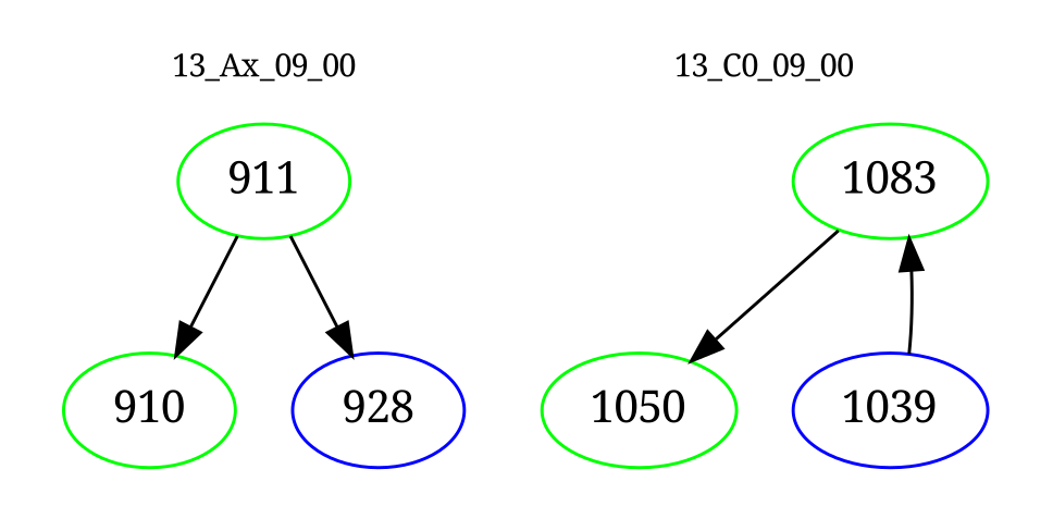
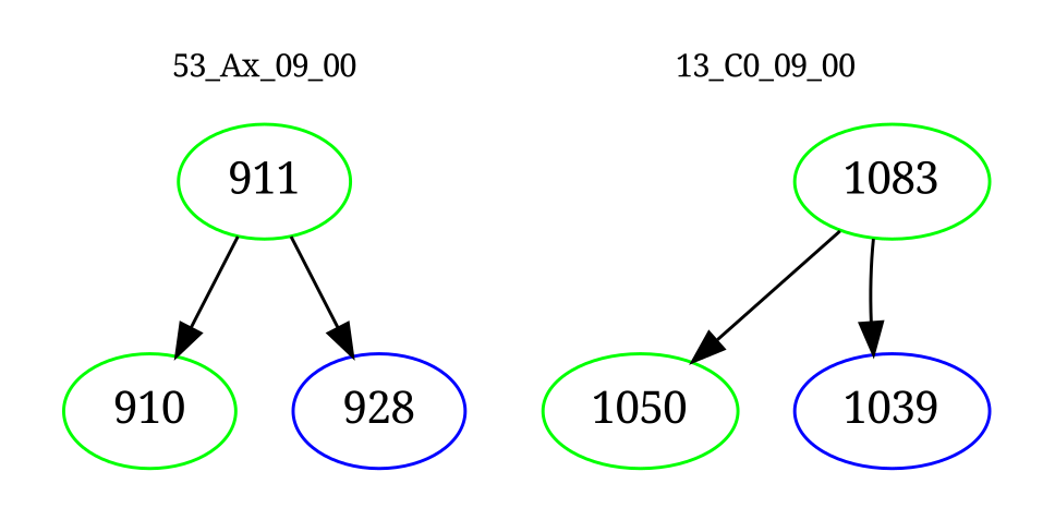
  digraph {
    fontname="Noto Serif"
    node [color=green fontname="Noto Serif"]
    edge [color=black fontname="Noto Serif"]
    n1 [label=911]
    n2 [label=910]
    n3 [color=blue label=928]
    n4 [label=1083]
    n5 [label=1050]
    n6 [color=blue label=1039]
    subgraph cluster_1 {
      color=white
      fontsize=10
-     label="13_Ax_09_00"
+     label="53_Ax_09_00"
      n1
      n2
      n3
    }
    subgraph cluster_2 {
      color=white
      fontsize=10
      label="13_C0_09_00"
      n4
      n5
      n6
    }
    n1 -> n2
    n1 -> n3
    n4 -> n5
-   n6 -> n4
+   n4 -> n6
  }
